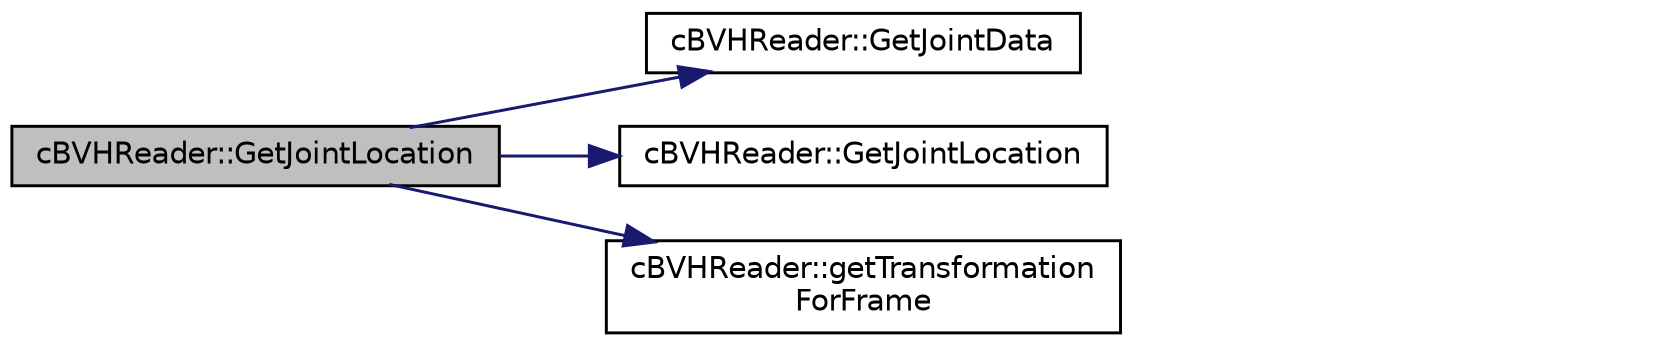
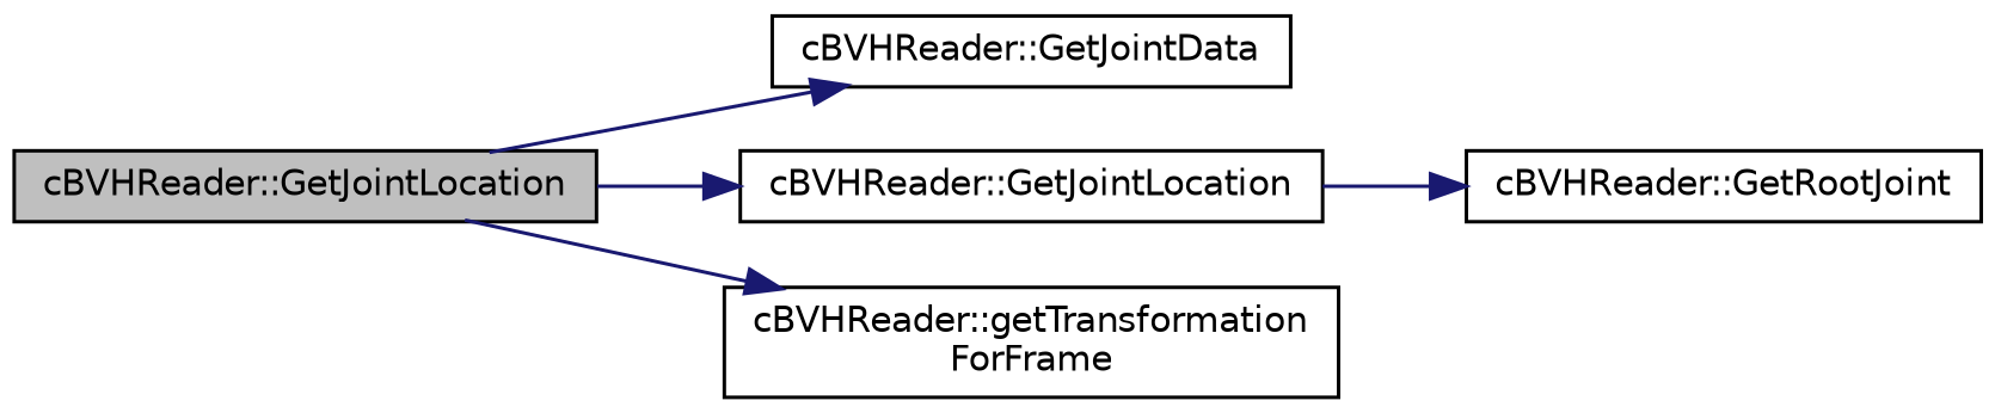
  digraph {
    rankdir=LR
    node [color=black fillcolor=white fontname=Helvetica fontsize=10 shape=record style=filled]
    edge [color=midnightblue fontname=Helvetica fontsize=10 labelfontname=Helvetica labelfontsize=10 style=solid]
    n1 [fillcolor=grey75 fontcolor=black height=0.2 label="cBVHReader::GetJointLocation" width=0.4]
    n2 [height=0.2 label="cBVHReader::GetJointData" width=0.4]
    n3 [height=0.2 label="cBVHReader::GetJointLocation" width=0.4]
    n4 [height=0.2 label="cBVHReader::getTransformation\lForFrame" width=0.4]
+   n5 [height=0.2 label="cBVHReader::GetRootJoint" width=0.4]
    n1 -> n2
    n1 -> n3
    n1 -> n4
+   n3 -> n5
  }
